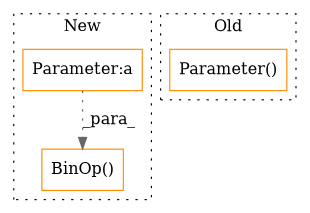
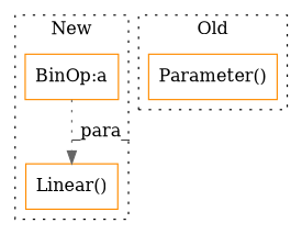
  digraph {
    node [a=75 shape=box color=darkorange]
-   n1 [l="10,1" label="BinOp()" s="3363,3415"]
-   n2 [a=82 l=1 label="Parameter:a" s=3374]
+   n1 [l="10,1" label="Linear()" s="3363,3415"]
+   n2 [a=82 l=1 label="BinOp:a" s=3374]
    n3 [l="13,1" label="Parameter()" s="2320,2412"]
    subgraph cluster_1 {
      label=New
      style=dotted
      n1
      n2
    }
    subgraph cluster_2 {
      label=Old
      style=dotted
      n3
    }
    n2 -> n1 [label=_para_ color=gray40 style=dotted]
  }
